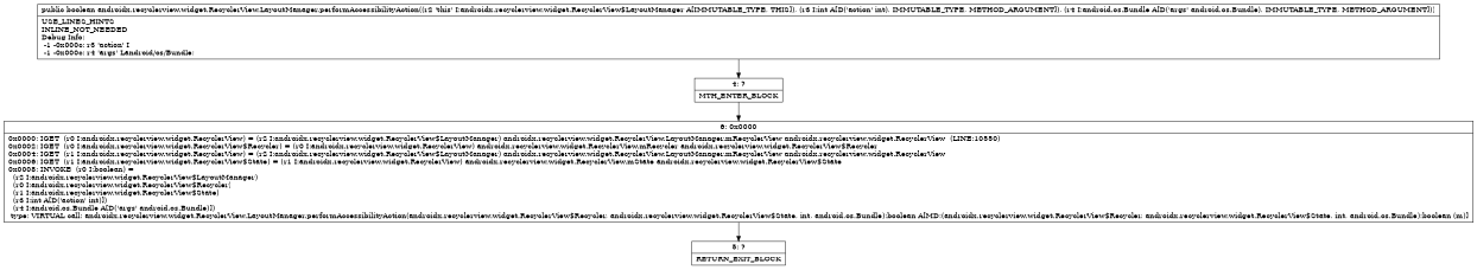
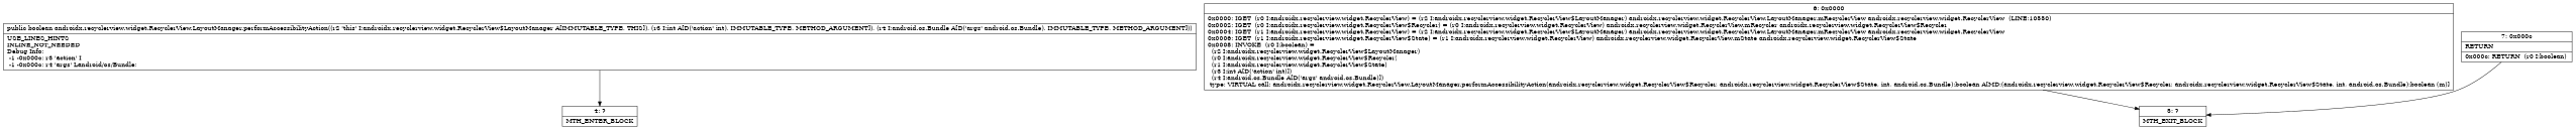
  digraph {
    node [shape=record]
    n1 [label="{4\:\ ?|MTH_ENTER_BLOCK\l}"]
    n2 [label="{6\:\ 0x0000|0x0000: IGET  (r0 I:androidx.recyclerview.widget.RecyclerView) = (r2 I:androidx.recyclerview.widget.RecyclerView$LayoutManager) androidx.recyclerview.widget.RecyclerView.LayoutManager.mRecyclerView androidx.recyclerview.widget.RecyclerView  (LINE:10550)\l0x0002: IGET  (r0 I:androidx.recyclerview.widget.RecyclerView$Recycler) = (r0 I:androidx.recyclerview.widget.RecyclerView) androidx.recyclerview.widget.RecyclerView.mRecycler androidx.recyclerview.widget.RecyclerView$Recycler \l0x0004: IGET  (r1 I:androidx.recyclerview.widget.RecyclerView) = (r2 I:androidx.recyclerview.widget.RecyclerView$LayoutManager) androidx.recyclerview.widget.RecyclerView.LayoutManager.mRecyclerView androidx.recyclerview.widget.RecyclerView \l0x0006: IGET  (r1 I:androidx.recyclerview.widget.RecyclerView$State) = (r1 I:androidx.recyclerview.widget.RecyclerView) androidx.recyclerview.widget.RecyclerView.mState androidx.recyclerview.widget.RecyclerView$State \l0x0008: INVOKE  (r0 I:boolean) = \l  (r2 I:androidx.recyclerview.widget.RecyclerView$LayoutManager)\l  (r0 I:androidx.recyclerview.widget.RecyclerView$Recycler)\l  (r1 I:androidx.recyclerview.widget.RecyclerView$State)\l  (r3 I:int A[D('action' int)])\l  (r4 I:android.os.Bundle A[D('args' android.os.Bundle)])\l type: VIRTUAL call: androidx.recyclerview.widget.RecyclerView.LayoutManager.performAccessibilityAction(androidx.recyclerview.widget.RecyclerView$Recycler, androidx.recyclerview.widget.RecyclerView$State, int, android.os.Bundle):boolean A[MD:(androidx.recyclerview.widget.RecyclerView$Recycler, androidx.recyclerview.widget.RecyclerView$State, int, android.os.Bundle):boolean (m)]\l}"]
-   n3 [label="{5\:\ ?|RETURN_EXIT_BLOCK\l}"]
+   n3 [label="{5\:\ ?|MTH_EXIT_BLOCK\l}"]
+   n4 [label="{7\:\ 0x000c|RETURN\l|0x000c: RETURN  (r0 I:boolean) \l}"]
    n5 [label="{public boolean androidx.recyclerview.widget.RecyclerView.LayoutManager.performAccessibilityAction((r2 'this' I:androidx.recyclerview.widget.RecyclerView$LayoutManager A[IMMUTABLE_TYPE, THIS]), (r3 I:int A[D('action' int), IMMUTABLE_TYPE, METHOD_ARGUMENT]), (r4 I:android.os.Bundle A[D('args' android.os.Bundle), IMMUTABLE_TYPE, METHOD_ARGUMENT]))  | USE_LINES_HINTS\lINLINE_NOT_NEEDED\lDebug Info:\l  \-1 \-0x000c: r3 'action' I\l  \-1 \-0x000c: r4 'args' Landroid\/os\/Bundle;\l}"]
-   n1 -> n2
    n2 -> n3
+   n4 -> n3
    n5 -> n1
  }
